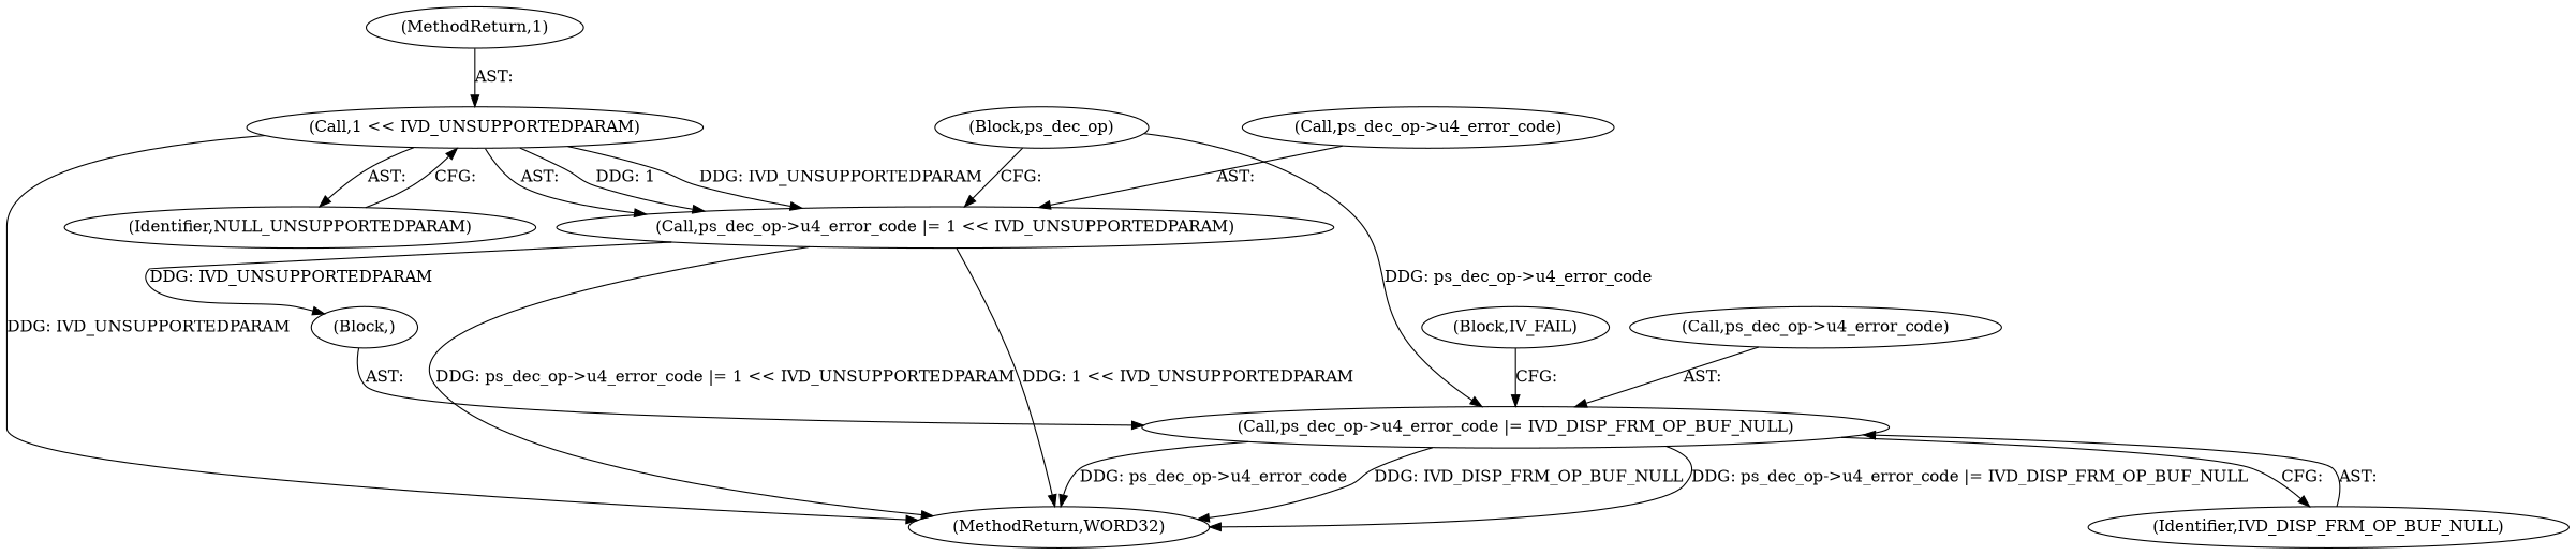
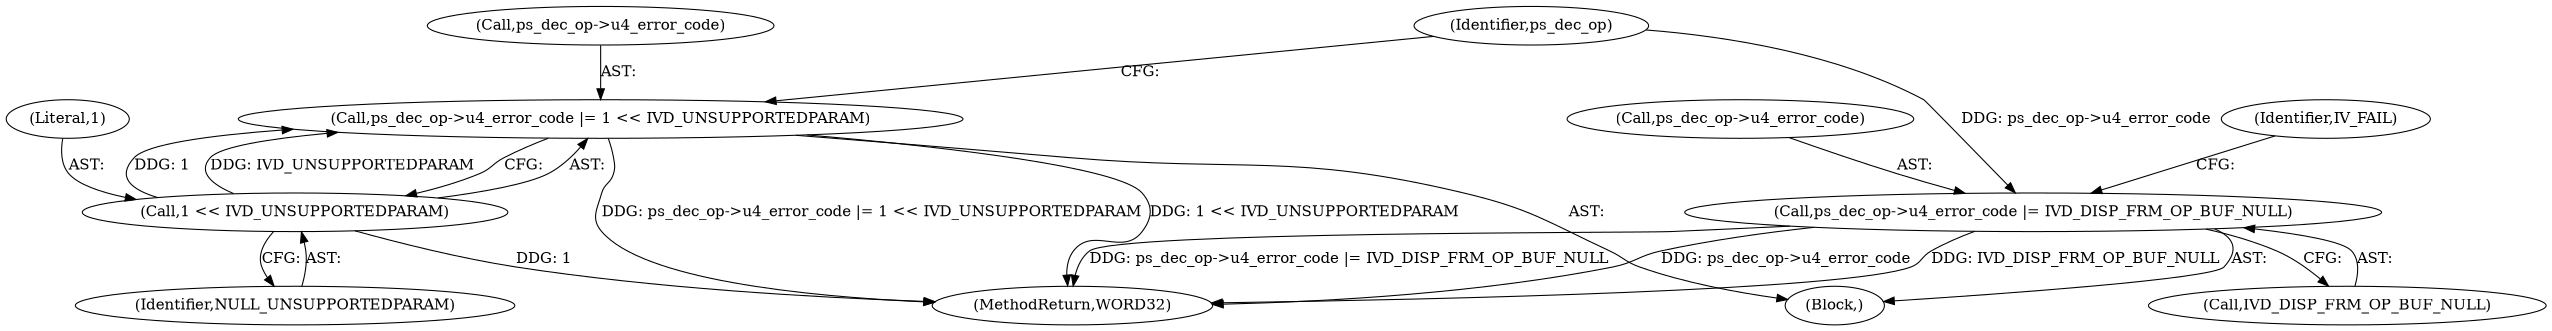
  digraph {
    n1 [label="(Call,ps_dec_op->u4_error_code |= 1 << IVD_UNSUPPORTEDPARAM)"]
    n2 [label="(Call,1 << IVD_UNSUPPORTEDPARAM)"]
    n3 [label="(MethodReturn,WORD32)"]
    n4 [label="(Block,)"]
    n5 [label="(Identifier,NULL_UNSUPPORTEDPARAM)"]
    n6 [label="(Call,ps_dec_op->u4_error_code |= IVD_DISP_FRM_OP_BUF_NULL)"]
-   n7 [label="(Identifier,IVD_DISP_FRM_OP_BUF_NULL)"]
-   n8 [label="(Block,ps_dec_op)"]
-   n9 [label="(MethodReturn,1)"]
+   n7 [label="(Call,IVD_DISP_FRM_OP_BUF_NULL)"]
+   n8 [label="(Identifier,ps_dec_op)"]
+   n9 [label="(Literal,1)"]
    n10 [label="(Call,ps_dec_op->u4_error_code)"]
-   n11 [label="(Block,IV_FAIL)"]
+   n11 [label="(Identifier,IV_FAIL)"]
    n12 [label="(Call,ps_dec_op->u4_error_code)"]
+   n1 -> n2 [label="CFG: "]
    n1 -> n3 [label="DDG: ps_dec_op->u4_error_code |= 1 << IVD_UNSUPPORTEDPARAM"]
    n1 -> n3 [label="DDG: 1 << IVD_UNSUPPORTEDPARAM"]
-   n1 -> n4 [label="DDG: IVD_UNSUPPORTEDPARAM"]
+   n1 -> n4 [label="AST: "]
    n2 -> n1 [label="AST: "]
    n2 -> n1 [label="DDG: 1"]
    n2 -> n1 [label="DDG: IVD_UNSUPPORTEDPARAM"]
-   n2 -> n3 [label="DDG: IVD_UNSUPPORTEDPARAM"]
-   n2 -> n5 [label="AST: "]
-   n5 -> n2 [label="CFG: "]
+   n2 -> n3 [label="DDG: 1"]
+   n2 -> n5 [label="CFG: "]
+   n5 -> n2 [label="AST: "]
    n6 -> n3 [label="DDG: ps_dec_op->u4_error_code"]
    n6 -> n3 [label="DDG: IVD_DISP_FRM_OP_BUF_NULL"]
    n6 -> n3 [label="DDG: ps_dec_op->u4_error_code |= IVD_DISP_FRM_OP_BUF_NULL"]
-   n4 -> n6 [label="AST: "]
+   n6 -> n4 [label="AST: "]
    n6 -> n7 [label="CFG: "]
    n7 -> n6 [label="AST: "]
    n8 -> n1 [label="CFG: "]
    n8 -> n6 [label="DDG: ps_dec_op->u4_error_code"]
    n9 -> n2 [label="AST: "]
    n10 -> n1 [label="AST: "]
    n11 -> n6 [label="CFG: "]
    n12 -> n6 [label="AST: "]
  }
